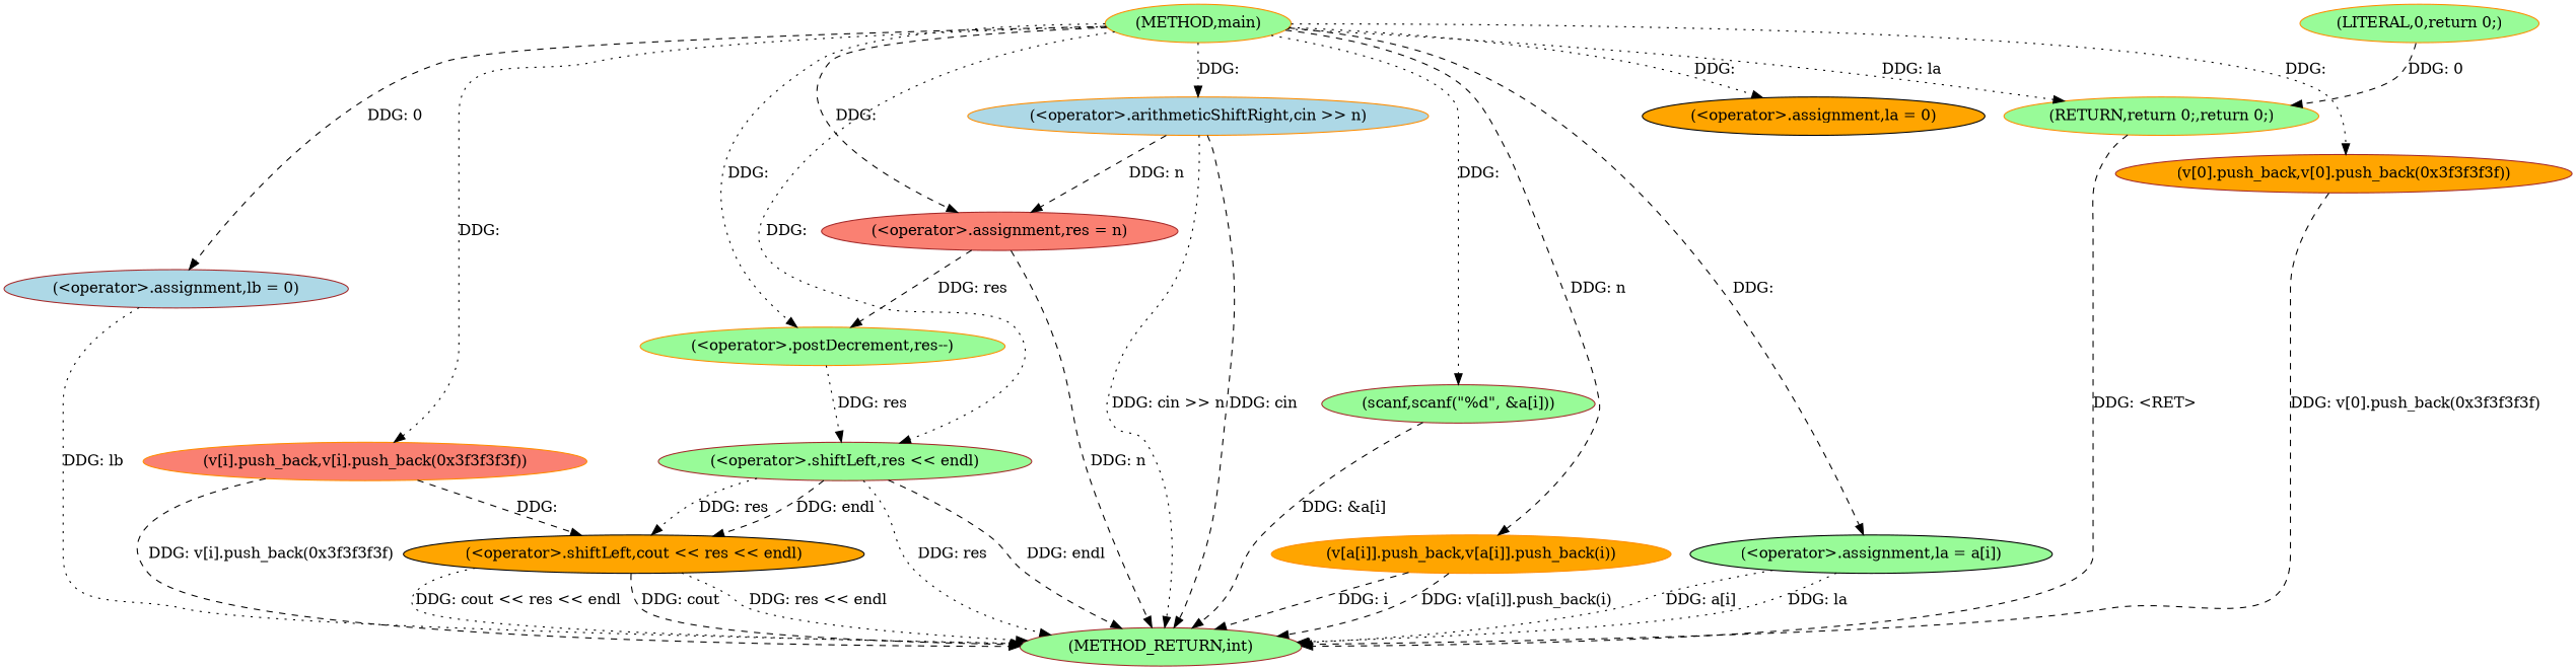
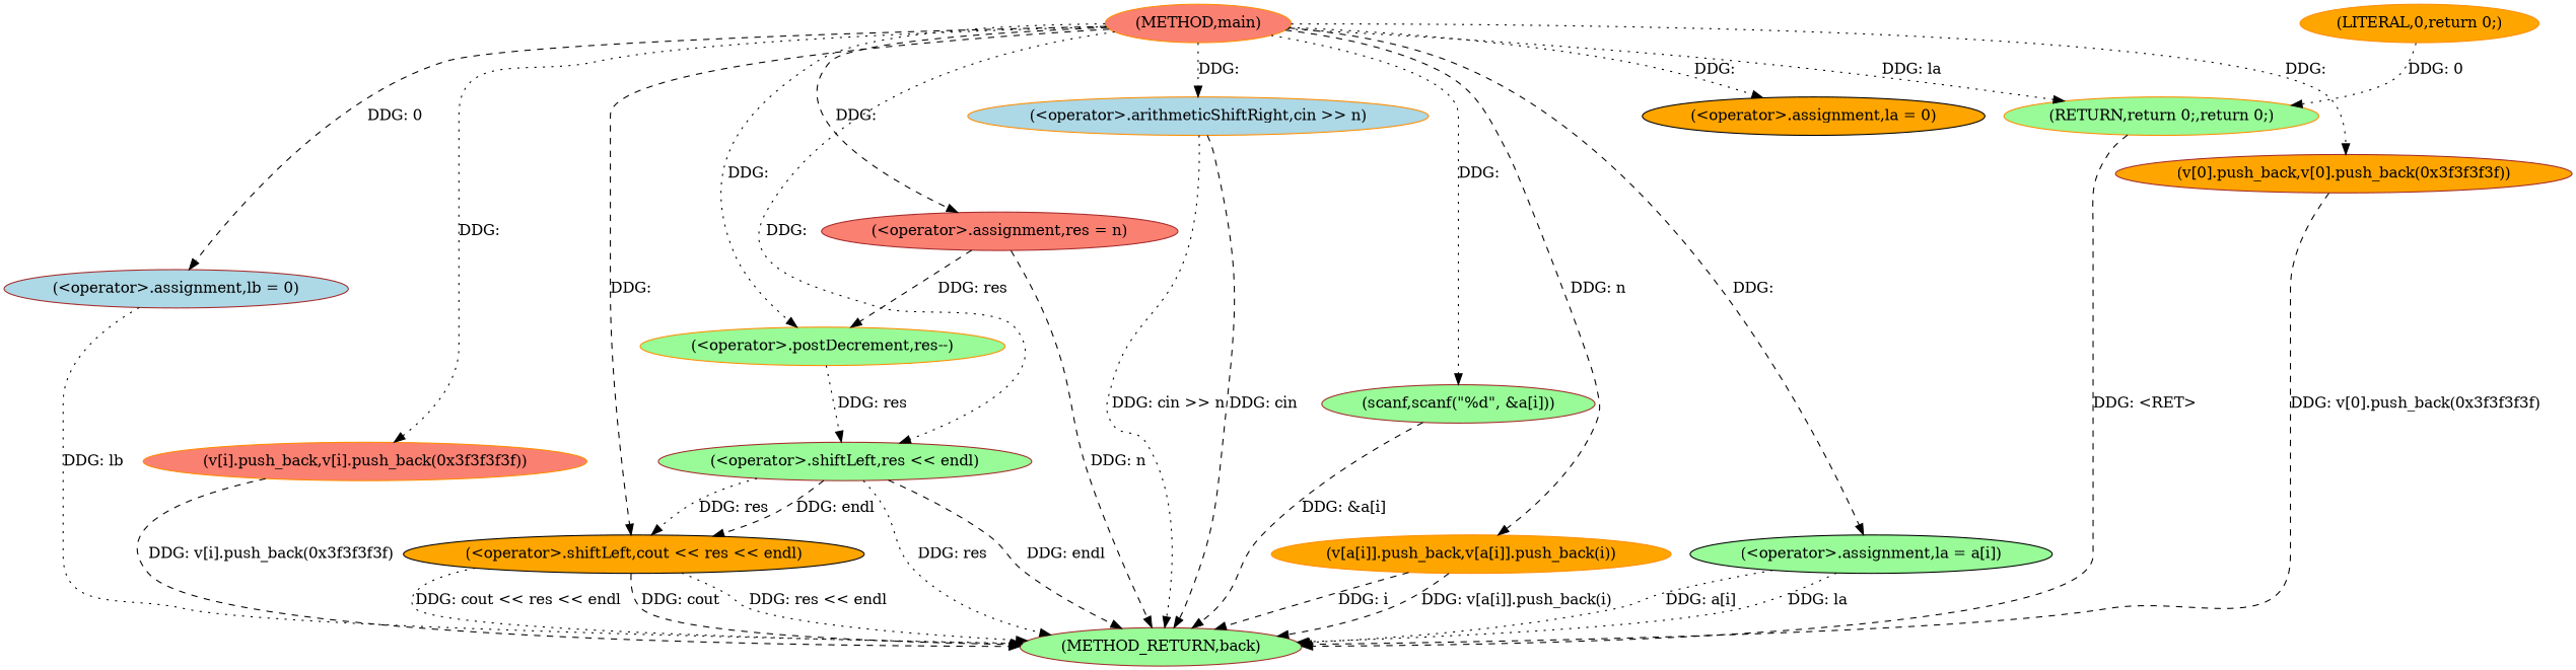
  digraph {
    node [color=darkorange fillcolor=palegreen style=filled]
    edge [style=dotted]
-   n1 [label="(METHOD,main)"]
+   n1 [fillcolor=salmon label="(METHOD,main)"]
    n2 [fillcolor=lightblue label="(<operator>.arithmeticShiftRight,cin >> n)"]
    n3 [fillcolor=salmon label="(v[i].push_back,v[i].push_back(0x3f3f3f3f))"]
    n4 [color=brown fillcolor=orange label="(v[0].push_back,v[0].push_back(0x3f3f3f3f))"]
    n5 [color=brown fillcolor=salmon label="(<operator>.assignment,res = n)"]
    n6 [color=black fillcolor=orange label="(<operator>.assignment,la = 0)"]
    n7 [color=brown fillcolor=lightblue label="(<operator>.assignment,lb = 0)"]
    n8 [color=black fillcolor=orange label="(<operator>.shiftLeft,cout << res << endl)"]
    n9 [label="(RETURN,return 0;,return 0;)"]
    n10 [color=brown label="(scanf,scanf(\"%d\", &a[i]))"]
    n11 [fillcolor=orange label="(v[a[i]].push_back,v[a[i]].push_back(i))"]
    n12 [color=black label="(<operator>.assignment,la = a[i])"]
    n13 [label="(<operator>.postDecrement,res--)"]
    n14 [color=brown label="(<operator>.shiftLeft,res << endl)"]
-   n15 [color=brown label="(METHOD_RETURN,int)"]
-   n16 [label="(LITERAL,0,return 0;)"]
+   n15 [color=brown label="(METHOD_RETURN,back)"]
+   n16 [fillcolor=orange label="(LITERAL,0,return 0;)"]
    n1 -> n2 [label="DDG: "]
    n1 -> n3 [label="DDG: "]
    n1 -> n4 [label="DDG: "]
    n1 -> n5 [label="DDG: " style=dashed]
    n1 -> n6 [label="DDG: "]
    n1 -> n7 [label="DDG: 0" style=dashed]
-   n3 -> n8 [label="DDG: " style=dashed]
+   n1 -> n8 [label="DDG: " style=dashed]
    n1 -> n9 [label="DDG: la"]
    n1 -> n10 [label="DDG: "]
    n1 -> n11 [label="DDG: n" style=dashed]
    n1 -> n12 [label="DDG: " style=dashed]
    n1 -> n13 [label="DDG: "]
    n1 -> n14 [label="DDG: "]
-   n2 -> n5 [label="DDG: n" style=dashed]
    n2 -> n15 [label="DDG: cin >> n"]
    n2 -> n15 [label="DDG: cin" style=dashed]
    n3 -> n15 [label="DDG: v[i].push_back(0x3f3f3f3f)" style=dashed]
    n4 -> n15 [label="DDG: v[0].push_back(0x3f3f3f3f)" style=dashed]
    n5 -> n13 [label="DDG: res" style=dashed]
    n5 -> n15 [label="DDG: n" style=dashed]
    n7 -> n15 [label="DDG: lb"]
    n8 -> n15 [label="DDG: res << endl"]
    n8 -> n15 [label="DDG: cout << res << endl"]
    n8 -> n15 [label="DDG: cout" style=dashed]
    n9 -> n15 [label="DDG: <RET>" style=dashed]
    n10 -> n15 [label="DDG: &a[i]" style=dashed]
    n11 -> n15 [label="DDG: i" style=dashed]
    n11 -> n15 [label="DDG: v[a[i]].push_back(i)" style=dashed]
    n12 -> n15 [label="DDG: la"]
    n12 -> n15 [label="DDG: a[i]"]
    n13 -> n14 [label="DDG: res"]
    n14 -> n8 [label="DDG: res"]
    n14 -> n8 [label="DDG: endl" style=dashed]
    n14 -> n15 [label="DDG: res"]
    n14 -> n15 [label="DDG: endl" style=dashed]
-   n16 -> n9 [label="DDG: 0" style=dashed]
+   n16 -> n9 [label="DDG: 0"]
  }
